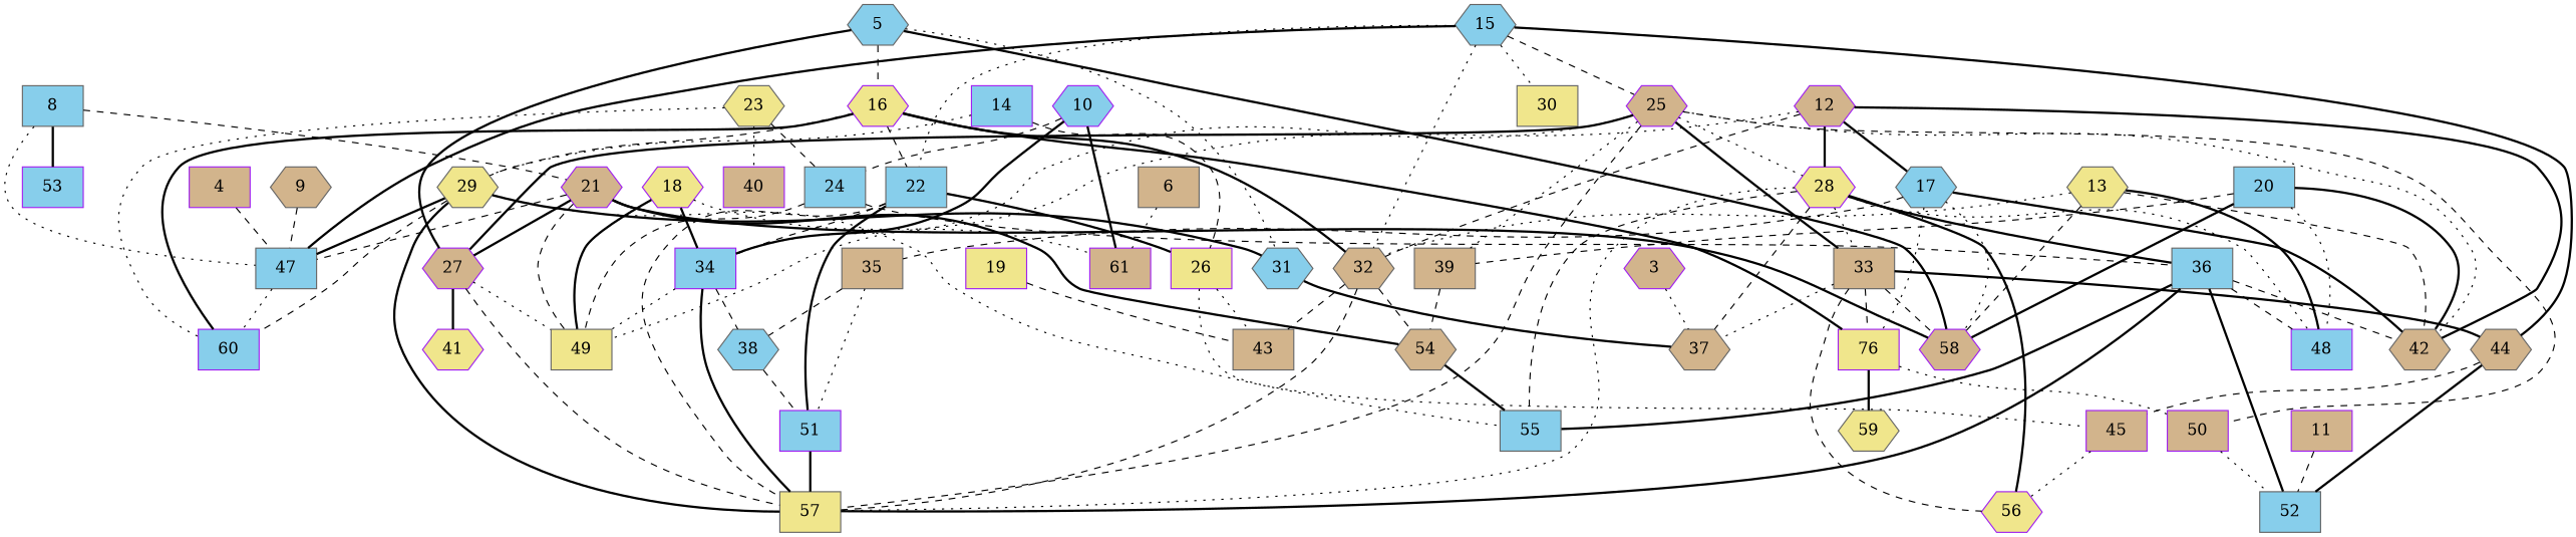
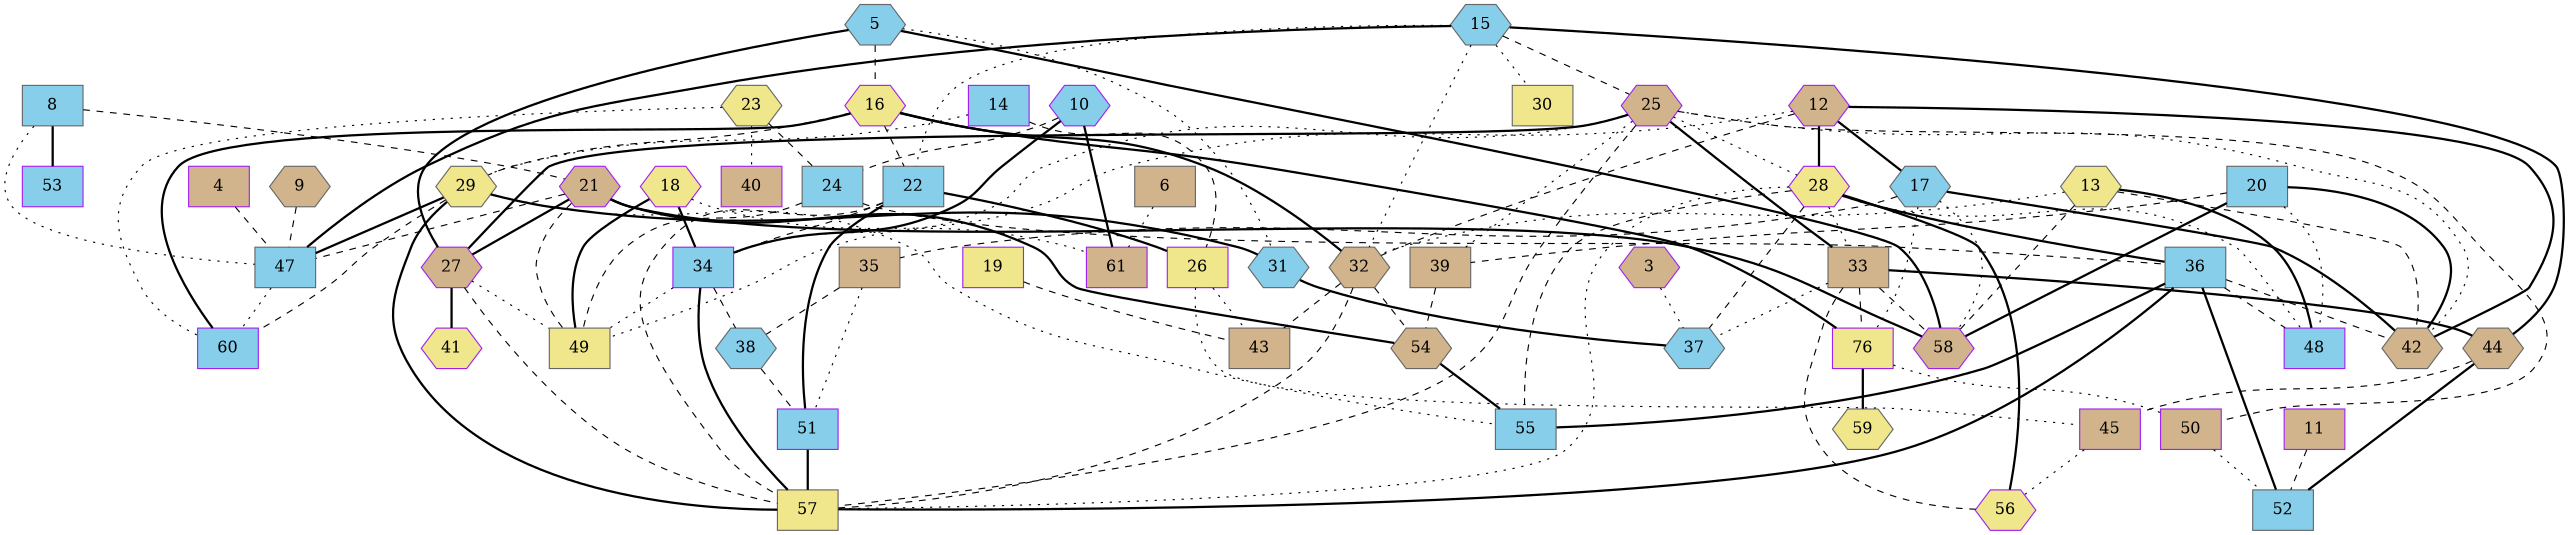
  graph {
    node [color=gray40 fillcolor=tan shape=box style=filled]
    edge [style=dashed weight=1.0]
    3 [color=purple shape=hexagon]
-   37 [shape=hexagon]
+   37 [fillcolor=skyblue shape=hexagon]
    4 [color=purple]
    47 [fillcolor=skyblue]
    60 [color=purple fillcolor=skyblue]
    5 [fillcolor=skyblue shape=hexagon]
    16 [color=purple fillcolor=khaki shape=hexagon]
    27 [color=purple shape=hexagon]
    31 [fillcolor=skyblue shape=hexagon]
    58 [color=purple shape=hexagon]
    32 [shape=hexagon]
    29 [fillcolor=khaki shape=hexagon]
    22 [fillcolor=skyblue]
    n14 [color=purple fillcolor=khaki label=76]
    49 [fillcolor=khaki]
    57 [fillcolor=khaki]
    41 [color=purple fillcolor=khaki shape=hexagon]
    61 [color=purple]
    6
    8 [fillcolor=skyblue]
    21 [color=purple shape=hexagon]
    53 [color=purple fillcolor=skyblue]
    54 [shape=hexagon]
    9 [shape=hexagon]
    10 [color=purple fillcolor=skyblue shape=hexagon]
    24 [fillcolor=skyblue]
    34 [color=purple fillcolor=skyblue]
    36 [fillcolor=skyblue]
    38 [fillcolor=skyblue shape=hexagon]
    11 [color=purple]
    52 [fillcolor=skyblue]
    12 [color=purple shape=hexagon]
    17 [fillcolor=skyblue shape=hexagon]
    28 [color=purple fillcolor=khaki shape=hexagon]
    42 [shape=hexagon]
    35
    48 [color=purple fillcolor=skyblue]
    33
    55 [fillcolor=skyblue]
    56 [color=purple fillcolor=khaki shape=hexagon]
    43
    13 [fillcolor=khaki shape=hexagon]
    14 [color=purple fillcolor=skyblue]
    26 [color=purple fillcolor=khaki]
    45 [color=purple]
    15 [fillcolor=skyblue shape=hexagon]
    25 [color=purple shape=hexagon]
    30 [fillcolor=khaki]
    44 [shape=hexagon]
    51 [color=purple fillcolor=skyblue]
    39
    50 [color=purple]
    59 [fillcolor=khaki shape=hexagon]
    18 [color=purple fillcolor=khaki shape=hexagon]
    19 [color=purple fillcolor=khaki]
    20 [fillcolor=skyblue]
    23 [fillcolor=khaki shape=hexagon]
    40 [color=purple]
    3 -- 37 [style=dotted]
    4 -- 47
    47 -- 60 [style=dotted]
    5 -- 16
    5 -- 27 [style=bold weight=2.0]
    5 -- 31 [style=dotted]
    5 -- 58 [style=bold]
    16 -- 60 [style=bold]
    16 -- 32 [style=bold]
    16 -- 29
    16 -- 22
    16 -- n14 [style=bold]
    27 -- 49 [style=dotted]
    27 -- 57
    27 -- 41 [style=bold]
    31 -- 37 [style=bold]
    32 -- 57
    32 -- 54
    32 -- 43
    29 -- 47 [style=bold]
    29 -- 60
    29 -- 31 [style=bold]
    29 -- 57 [style=bold]
    29 -- 55 [style=dotted]
    22 -- 57
    22 -- 34
    22 -- 26 [style=bold]
    22 -- 51 [style=bold]
    n14 -- 50 [style=dotted]
    n14 -- 59 [style=bold]
    6 -- 61 [style=dotted]
    8 -- 47 [style=dotted]
    8 -- 21
    8 -- 53 [style=bold]
    21 -- 47
    21 -- 27 [style=bold]
    21 -- 58 [style=bold]
    21 -- 49
    21 -- 54 [style=bold]
    54 -- 55 [style=bold]
    9 -- 47
    10 -- 61 [style=bold]
    10 -- 24
    10 -- 34 [style=bold]
    24 -- 49
    24 -- 36
    34 -- 49 [style=dotted weight=2.0]
    34 -- 57 [style=bold]
    34 -- 38
    36 -- 57 [style=bold]
    36 -- 52 [style=bold]
    36 -- 42
    36 -- 48
    36 -- 55 [style=bold]
    38 -- 51
    11 -- 52
    12 -- 32
    12 -- 49 [style=dotted]
    12 -- 17 [style=bold]
    12 -- 28 [style=bold]
    12 -- 42 [style=bold]
    17 -- 58 [style=dotted]
    17 -- n14 [style=dotted]
    17 -- 42 [style=bold]
    17 -- 35
    28 -- 37
    28 -- 57 [style=dotted]
    28 -- 36 [style=bold]
    28 -- 48 [style=dotted]
    28 -- 33 [style=dotted]
    28 -- 55
    28 -- 56 [style=bold]
    35 -- 38
    35 -- 51 [style=dotted]
    33 -- 37 [style=dotted]
    33 -- 58
    33 -- n14
    33 -- 56 [weight=2.0]
    33 -- 44 [style=bold]
    13 -- 58 [weight=2.0]
    13 -- 32 [style=dotted]
    13 -- 42
    13 -- 48 [style=bold]
    14 -- 29 [style=dotted]
    14 -- 26
    26 -- 43 [style=dotted]
    26 -- 45 [style=dotted]
    45 -- 56 [style=dotted weight=2.0]
    15 -- 47 [style=bold weight=2.0]
    15 -- 32 [style=dotted]
    15 -- 22 [style=dotted]
    15 -- 25
    15 -- 30 [style=dotted]
    15 -- 44 [style=bold]
    25 -- 27 [style=bold]
    25 -- 57
    25 -- 34 [style=dotted]
    25 -- 28 [style=dotted]
    25 -- 42 [style=dotted]
    25 -- 33 [style=bold]
    25 -- 39 [style=dotted]
    25 -- 50
    44 -- 52 [style=bold]
    44 -- 45
    51 -- 57 [style=bold]
    39 -- 54
    50 -- 52 [style=dotted]
    18 -- 49 [style=bold]
    18 -- 61 [style=dotted]
    18 -- 34 [style=bold]
    19 -- 43
    20 -- 58 [style=bold]
    20 -- 42 [style=bold]
    20 -- 48 [style=dotted]
    20 -- 39
    23 -- 60 [style=dotted]
    23 -- 24
    23 -- 40 [style=dotted]
  }
